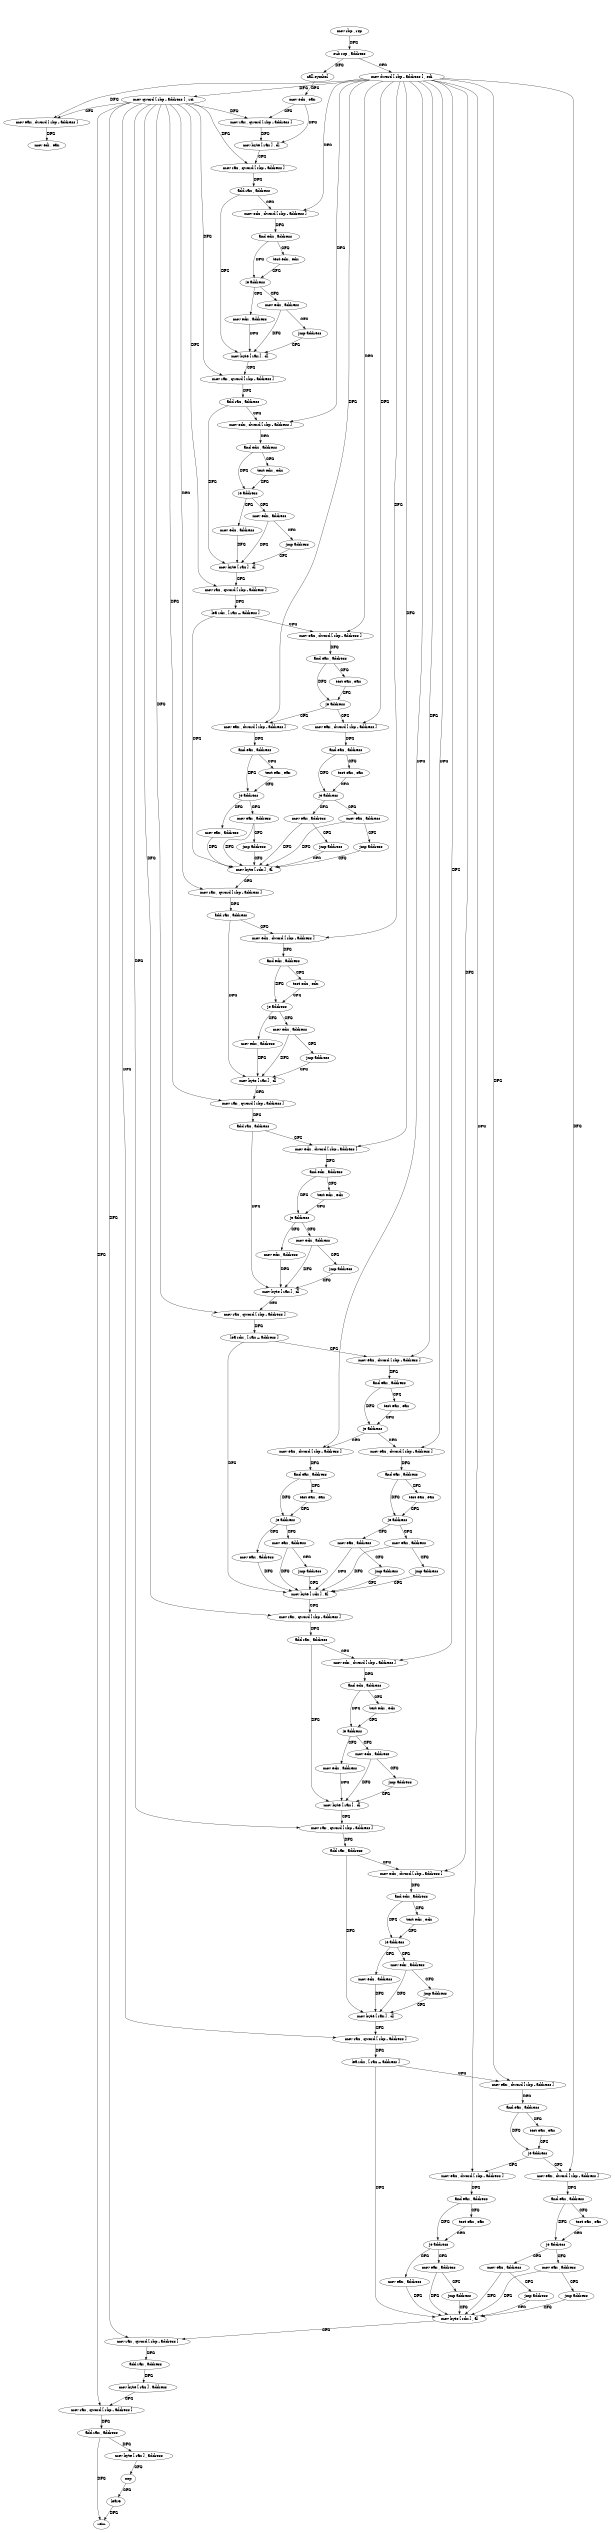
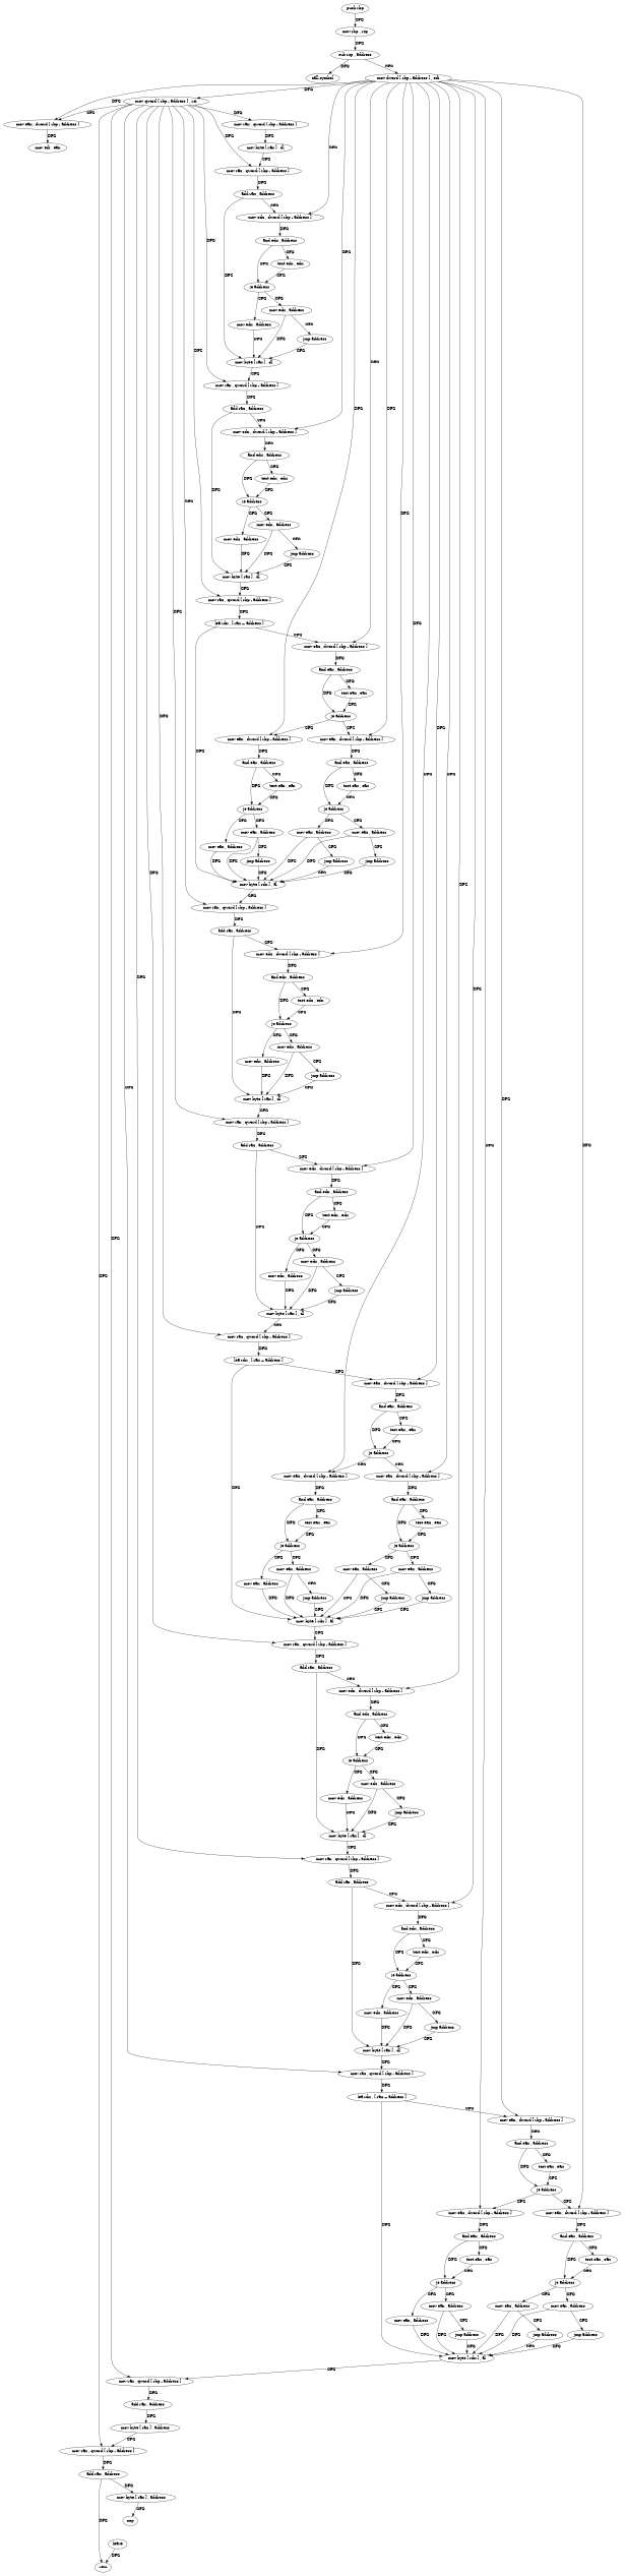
  digraph {
+   n1 [label="push rbp"]
    n2 [label="mov rbp , rsp"]
    n3 [label="sub rsp , address"]
    n4 [label="mov dword [ rbp - address ] , edi"]
    n5 [label="call symbol"]
    n6 [label="mov qword [ rbp - address ] , rsi"]
    n7 [label="mov eax , dword [ rbp - address ]"]
    n8 [label="mov edx , dword [ rbp - address ]"]
    n9 [label="mov edx , dword [ rbp - address ]"]
    n10 [label="mov eax , dword [ rbp - address ]"]
    n11 [label="mov eax , dword [ rbp - address ]"]
    n12 [label="mov eax , dword [ rbp - address ]"]
    n13 [label="mov edx , dword [ rbp - address ]"]
    n14 [label="mov edx , dword [ rbp - address ]"]
    n15 [label="mov eax , dword [ rbp - address ]"]
    n16 [label="mov eax , dword [ rbp - address ]"]
    n17 [label="mov eax , dword [ rbp - address ]"]
    n18 [label="mov edx , dword [ rbp - address ]"]
    n19 [label="mov edx , dword [ rbp - address ]"]
    n20 [label="mov eax , dword [ rbp - address ]"]
    n21 [label="mov eax , dword [ rbp - address ]"]
    n22 [label="mov eax , dword [ rbp - address ]"]
    n23 [label="mov rax , qword [ rbp - address ]"]
    n24 [label="mov rax , qword [ rbp - address ]"]
    n25 [label="mov rax , qword [ rbp - address ]"]
    n26 [label="mov rax , qword [ rbp - address ]"]
    n27 [label="mov rax , qword [ rbp - address ]"]
    n28 [label="mov rax , qword [ rbp - address ]"]
    n29 [label="mov rax , qword [ rbp - address ]"]
    n30 [label="mov rax , qword [ rbp - address ]"]
    n31 [label="mov rax , qword [ rbp - address ]"]
    n32 [label="mov rax , qword [ rbp - address ]"]
    n33 [label="mov rax , qword [ rbp - address ]"]
    n34 [label="mov rax , qword [ rbp - address ]"]
    n35 [label="mov edi , eax"]
    n36 [label="and edx , address"]
    n37 [label="and edx , address"]
    n38 [label="and eax , address"]
    n39 [label="and eax , address"]
    n40 [label="and eax , address"]
    n41 [label="and edx , address"]
    n42 [label="and edx , address"]
    n43 [label="and eax , address"]
    n44 [label="and eax , address"]
    n45 [label="and eax , address"]
    n46 [label="and edx , address"]
    n47 [label="and edx , address"]
    n48 [label="and eax , address"]
    n49 [label="and eax , address"]
    n50 [label="and eax , address"]
    n51 [label="mov byte [ rax ] , dl"]
    n52 [label="add rax , address"]
    n53 [label="add rax , address"]
    n54 [label="lea rdx , [ rax + address ]"]
    n55 [label="add rax , address"]
    n56 [label="add rax , address"]
    n57 [label="lea rdx , [ rax + address ]"]
    n58 [label="add rax , address"]
    n59 [label="add rax , address"]
    n60 [label="lea rdx , [ rax + address ]"]
    n61 [label="add rax , address"]
    n62 [label="add rax , address"]
-   n63 [label="mov edx , eax"]
    n64 [label="mov byte [ rax ] , dl"]
    n65 [label="test edx , edx"]
    n66 [label="je address"]
    n67 [label="mov edx , address"]
    n68 [label="mov edx , address"]
    n69 [label="jmp address"]
    n70 [label="mov edx , address"]
    n71 [label="mov byte [ rax ] , dl"]
    n72 [label="mov edx , address"]
    n73 [label="jmp address"]
    n74 [label="test edx , edx"]
    n75 [label="je address"]
    n76 [label="test eax , eax"]
    n77 [label="je address"]
    n78 [label="mov eax , address"]
    n79 [label="mov eax , address"]
    n80 [label="mov byte [ rdx ] , al"]
    n81 [label="jmp address"]
    n82 [label="test eax , eax"]
    n83 [label="je address"]
    n84 [label="mov eax , address"]
    n85 [label="mov eax , address"]
    n86 [label="jmp address"]
    n87 [label="jmp address"]
    n88 [label="test eax , eax"]
    n89 [label="je address"]
    n90 [label="mov edx , address"]
    n91 [label="mov byte [ rax ] , dl"]
    n92 [label="mov edx , address"]
    n93 [label="jmp address"]
    n94 [label="test edx , edx"]
    n95 [label="je address"]
    n96 [label="mov edx , address"]
    n97 [label="mov byte [ rax ] , dl"]
    n98 [label="mov edx , address"]
    n99 [label="jmp address"]
    n100 [label="test edx , edx"]
    n101 [label="je address"]
    n102 [label="test eax , eax"]
    n103 [label="je address"]
    n104 [label="mov eax , address"]
    n105 [label="mov eax , address"]
    n106 [label="mov byte [ rdx ] , al"]
    n107 [label="jmp address"]
    n108 [label="test eax , eax"]
    n109 [label="je address"]
    n110 [label="mov eax , address"]
    n111 [label="mov eax , address"]
    n112 [label="jmp address"]
    n113 [label="jmp address"]
    n114 [label="test eax , eax"]
    n115 [label="je address"]
    n116 [label="mov edx , address"]
    n117 [label="mov byte [ rax ] , dl"]
    n118 [label="mov edx , address"]
    n119 [label="jmp address"]
    n120 [label="test edx , edx"]
    n121 [label="je address"]
    n122 [label="mov edx , address"]
    n123 [label="mov byte [ rax ] , dl"]
    n124 [label="mov edx , address"]
    n125 [label="jmp address"]
    n126 [label="test edx , edx"]
    n127 [label="je address"]
    n128 [label="test eax , eax"]
    n129 [label="je address"]
    n130 [label="mov eax , address"]
    n131 [label="mov eax , address"]
    n132 [label="mov byte [ rdx ] , al"]
    n133 [label="jmp address"]
    n134 [label="test eax , eax"]
    n135 [label="je address"]
    n136 [label="mov eax , address"]
    n137 [label="mov eax , address"]
    n138 [label="jmp address"]
    n139 [label="jmp address"]
    n140 [label="test eax , eax"]
    n141 [label="je address"]
    n142 [label="mov byte [ rax ] , address"]
    n143 [label="mov byte [ rax ] , address"]
    n144 [label=retn]
    n145 [label=nop]
    n146 [label=leave]
+   n1 -> n2 [label=CFG]
    n2 -> n3 [label=DFG]
    n3 -> n4 [label=CFG]
    n3 -> n5 [label=DFG]
    n4 -> n6 [label=DFG]
    n4 -> n7 [label=DFG]
    n4 -> n8 [label=DFG]
    n4 -> n9 [label=DFG]
    n4 -> n10 [label=DFG]
    n4 -> n11 [label=DFG]
    n4 -> n12 [label=DFG]
    n4 -> n13 [label=DFG]
    n4 -> n14 [label=DFG]
    n4 -> n15 [label=DFG]
    n4 -> n16 [label=DFG]
    n4 -> n17 [label=DFG]
    n4 -> n18 [label=DFG]
    n4 -> n19 [label=DFG]
    n4 -> n20 [label=DFG]
    n4 -> n21 [label=DFG]
    n4 -> n22 [label=DFG]
-   n5 -> n63 [label=DFG]
    n6 -> n7 [label=CFG]
    n6 -> n23 [label=DFG]
    n6 -> n24 [label=DFG]
    n6 -> n25 [label=DFG]
    n6 -> n26 [label=DFG]
    n6 -> n27 [label=DFG]
    n6 -> n28 [label=DFG]
    n6 -> n29 [label=DFG]
    n6 -> n30 [label=DFG]
    n6 -> n31 [label=DFG]
    n6 -> n32 [label=DFG]
    n6 -> n33 [label=DFG]
    n6 -> n34 [label=DFG]
    n7 -> n35 [label=DFG]
    n8 -> n36 [label=DFG]
    n9 -> n37 [label=DFG]
    n10 -> n38 [label=DFG]
    n11 -> n39 [label=DFG]
    n12 -> n40 [label=DFG]
    n13 -> n41 [label=DFG]
    n14 -> n42 [label=DFG]
    n15 -> n43 [label=DFG]
    n16 -> n44 [label=DFG]
    n17 -> n45 [label=DFG]
    n18 -> n46 [label=DFG]
    n19 -> n47 [label=DFG]
    n20 -> n48 [label=DFG]
    n21 -> n49 [label=DFG]
    n22 -> n50 [label=DFG]
    n23 -> n51 [label=DFG]
    n24 -> n52 [label=DFG]
    n25 -> n53 [label=DFG]
    n26 -> n54 [label=DFG]
    n27 -> n55 [label=DFG]
    n28 -> n56 [label=DFG]
    n29 -> n57 [label=DFG]
    n30 -> n58 [label=DFG]
    n31 -> n59 [label=DFG]
    n32 -> n60 [label=DFG]
    n33 -> n61 [label=DFG]
    n34 -> n62 [label=DFG]
    n36 -> n65 [label=CFG]
    n36 -> n66 [label=DFG]
    n37 -> n74 [label=CFG]
    n37 -> n75 [label=DFG]
    n38 -> n76 [label=CFG]
    n38 -> n77 [label=DFG]
    n39 -> n82 [label=CFG]
    n39 -> n83 [label=DFG]
    n40 -> n88 [label=CFG]
    n40 -> n89 [label=DFG]
    n41 -> n94 [label=CFG]
    n41 -> n95 [label=DFG]
    n42 -> n100 [label=CFG]
    n42 -> n101 [label=DFG]
    n43 -> n102 [label=CFG]
    n43 -> n103 [label=DFG]
    n44 -> n108 [label=CFG]
    n44 -> n109 [label=DFG]
    n45 -> n114 [label=CFG]
    n45 -> n115 [label=DFG]
    n46 -> n120 [label=CFG]
    n46 -> n121 [label=DFG]
    n47 -> n126 [label=CFG]
    n47 -> n127 [label=DFG]
    n48 -> n128 [label=CFG]
    n48 -> n129 [label=DFG]
    n49 -> n134 [label=CFG]
    n49 -> n135 [label=DFG]
    n50 -> n140 [label=CFG]
    n50 -> n141 [label=DFG]
    n51 -> n24 [label=CFG]
    n52 -> n8 [label=CFG]
    n52 -> n64 [label=DFG]
    n53 -> n9 [label=CFG]
    n53 -> n71 [label=DFG]
    n54 -> n12 [label=CFG]
    n54 -> n80 [label=DFG]
    n55 -> n13 [label=CFG]
    n55 -> n91 [label=DFG]
    n56 -> n14 [label=CFG]
    n56 -> n97 [label=DFG]
    n57 -> n17 [label=CFG]
    n57 -> n106 [label=DFG]
    n58 -> n18 [label=CFG]
    n58 -> n117 [label=DFG]
    n59 -> n19 [label=CFG]
    n59 -> n123 [label=DFG]
    n60 -> n22 [label=CFG]
    n60 -> n132 [label=DFG]
    n61 -> n142 [label=DFG]
    n62 -> n143 [label=DFG]
    n62 -> n144 [label=DFG]
-   n63 -> n23 [label=CFG]
-   n63 -> n51 [label=DFG]
    n64 -> n25 [label=CFG]
    n65 -> n66 [label=CFG]
    n66 -> n67 [label=CFG]
    n66 -> n68 [label=CFG]
    n67 -> n64 [label=DFG]
    n68 -> n64 [label=DFG]
    n68 -> n69 [label=CFG]
    n69 -> n64 [label=CFG]
    n70 -> n71 [label=DFG]
    n71 -> n26 [label=CFG]
    n72 -> n71 [label=DFG]
    n72 -> n73 [label=CFG]
    n73 -> n71 [label=CFG]
    n74 -> n75 [label=CFG]
    n75 -> n70 [label=CFG]
    n75 -> n72 [label=CFG]
    n76 -> n77 [label=CFG]
    n77 -> n78 [label=CFG]
    n77 -> n79 [label=CFG]
    n78 -> n80 [label=DFG]
    n79 -> n80 [label=DFG]
    n79 -> n81 [label=CFG]
    n80 -> n27 [label=CFG]
    n81 -> n80 [label=CFG]
    n82 -> n83 [label=CFG]
    n83 -> n84 [label=CFG]
    n83 -> n85 [label=CFG]
    n84 -> n80 [label=DFG]
    n84 -> n86 [label=CFG]
    n85 -> n80 [label=DFG]
    n85 -> n87 [label=CFG]
    n86 -> n80 [label=CFG]
    n87 -> n80 [label=CFG]
    n88 -> n89 [label=CFG]
    n89 -> n10 [label=CFG]
    n89 -> n11 [label=CFG]
    n90 -> n91 [label=DFG]
    n91 -> n28 [label=CFG]
    n92 -> n91 [label=DFG]
    n92 -> n93 [label=CFG]
    n93 -> n91 [label=CFG]
    n94 -> n95 [label=CFG]
    n95 -> n90 [label=CFG]
    n95 -> n92 [label=CFG]
    n96 -> n97 [label=DFG]
    n97 -> n29 [label=CFG]
    n98 -> n97 [label=DFG]
    n98 -> n99 [label=CFG]
    n99 -> n97 [label=CFG]
    n100 -> n101 [label=CFG]
    n101 -> n96 [label=CFG]
    n101 -> n98 [label=CFG]
    n102 -> n103 [label=CFG]
    n103 -> n104 [label=CFG]
    n103 -> n105 [label=CFG]
    n104 -> n106 [label=DFG]
    n105 -> n106 [label=DFG]
    n105 -> n107 [label=CFG]
    n106 -> n30 [label=CFG]
    n107 -> n106 [label=CFG]
    n108 -> n109 [label=CFG]
    n109 -> n110 [label=CFG]
    n109 -> n111 [label=CFG]
    n110 -> n106 [label=DFG]
    n110 -> n112 [label=CFG]
    n111 -> n106 [label=DFG]
    n111 -> n113 [label=CFG]
    n112 -> n106 [label=CFG]
    n113 -> n106 [label=CFG]
    n114 -> n115 [label=CFG]
    n115 -> n15 [label=CFG]
    n115 -> n16 [label=CFG]
    n116 -> n117 [label=DFG]
    n117 -> n31 [label=CFG]
    n118 -> n117 [label=DFG]
    n118 -> n119 [label=CFG]
    n119 -> n117 [label=CFG]
    n120 -> n121 [label=CFG]
    n121 -> n116 [label=CFG]
    n121 -> n118 [label=CFG]
    n122 -> n123 [label=DFG]
    n123 -> n32 [label=CFG]
    n124 -> n123 [label=DFG]
    n124 -> n125 [label=CFG]
    n125 -> n123 [label=CFG]
    n126 -> n127 [label=CFG]
    n127 -> n122 [label=CFG]
    n127 -> n124 [label=CFG]
    n128 -> n129 [label=CFG]
    n129 -> n130 [label=CFG]
    n129 -> n131 [label=CFG]
    n130 -> n132 [label=DFG]
    n131 -> n132 [label=DFG]
    n131 -> n133 [label=CFG]
    n132 -> n33 [label=CFG]
    n133 -> n132 [label=CFG]
    n134 -> n135 [label=CFG]
    n135 -> n136 [label=CFG]
    n135 -> n137 [label=CFG]
    n136 -> n132 [label=DFG]
    n136 -> n138 [label=CFG]
    n137 -> n132 [label=DFG]
    n137 -> n139 [label=CFG]
    n138 -> n132 [label=CFG]
    n139 -> n132 [label=CFG]
    n140 -> n141 [label=CFG]
    n141 -> n20 [label=CFG]
    n141 -> n21 [label=CFG]
    n142 -> n34 [label=CFG]
    n143 -> n145 [label=CFG]
-   n145 -> n146 [label=CFG]
    n146 -> n144 [label=DFG]
  }
